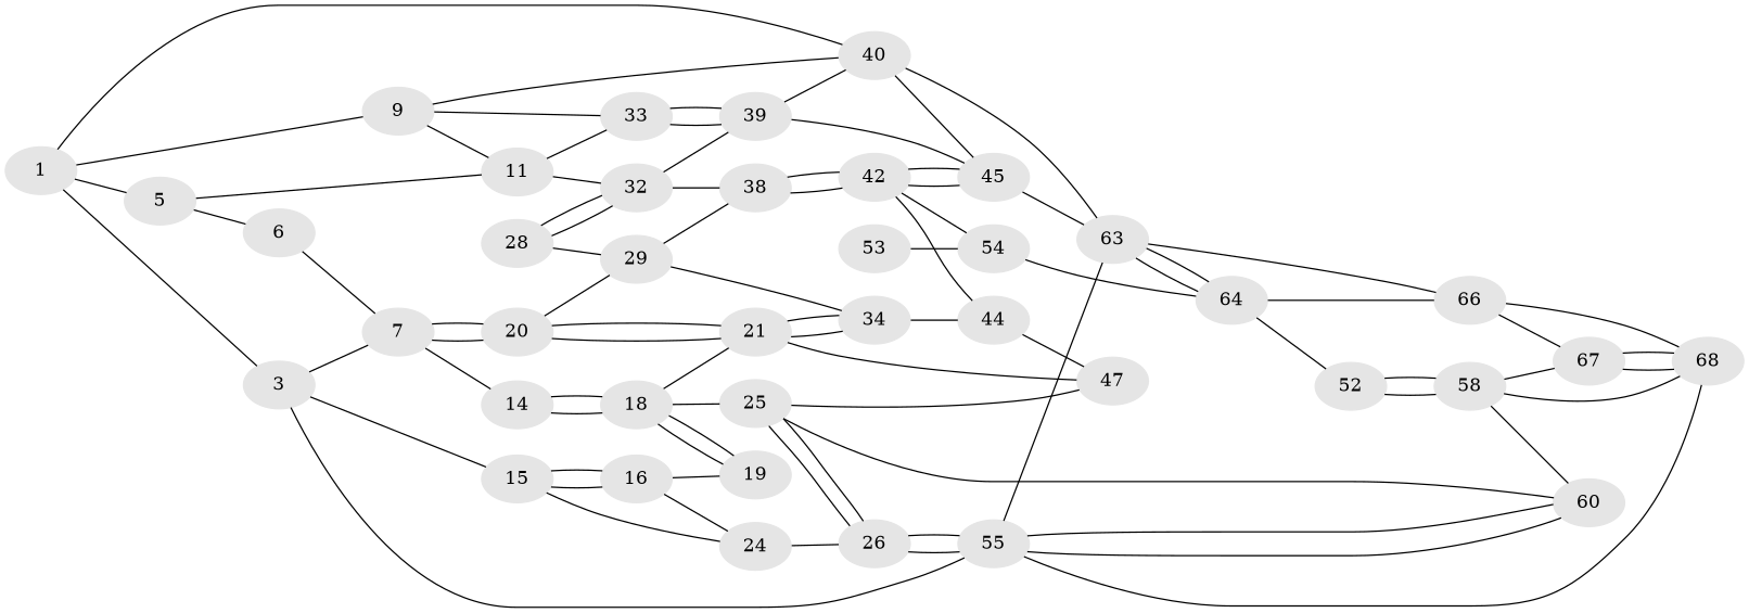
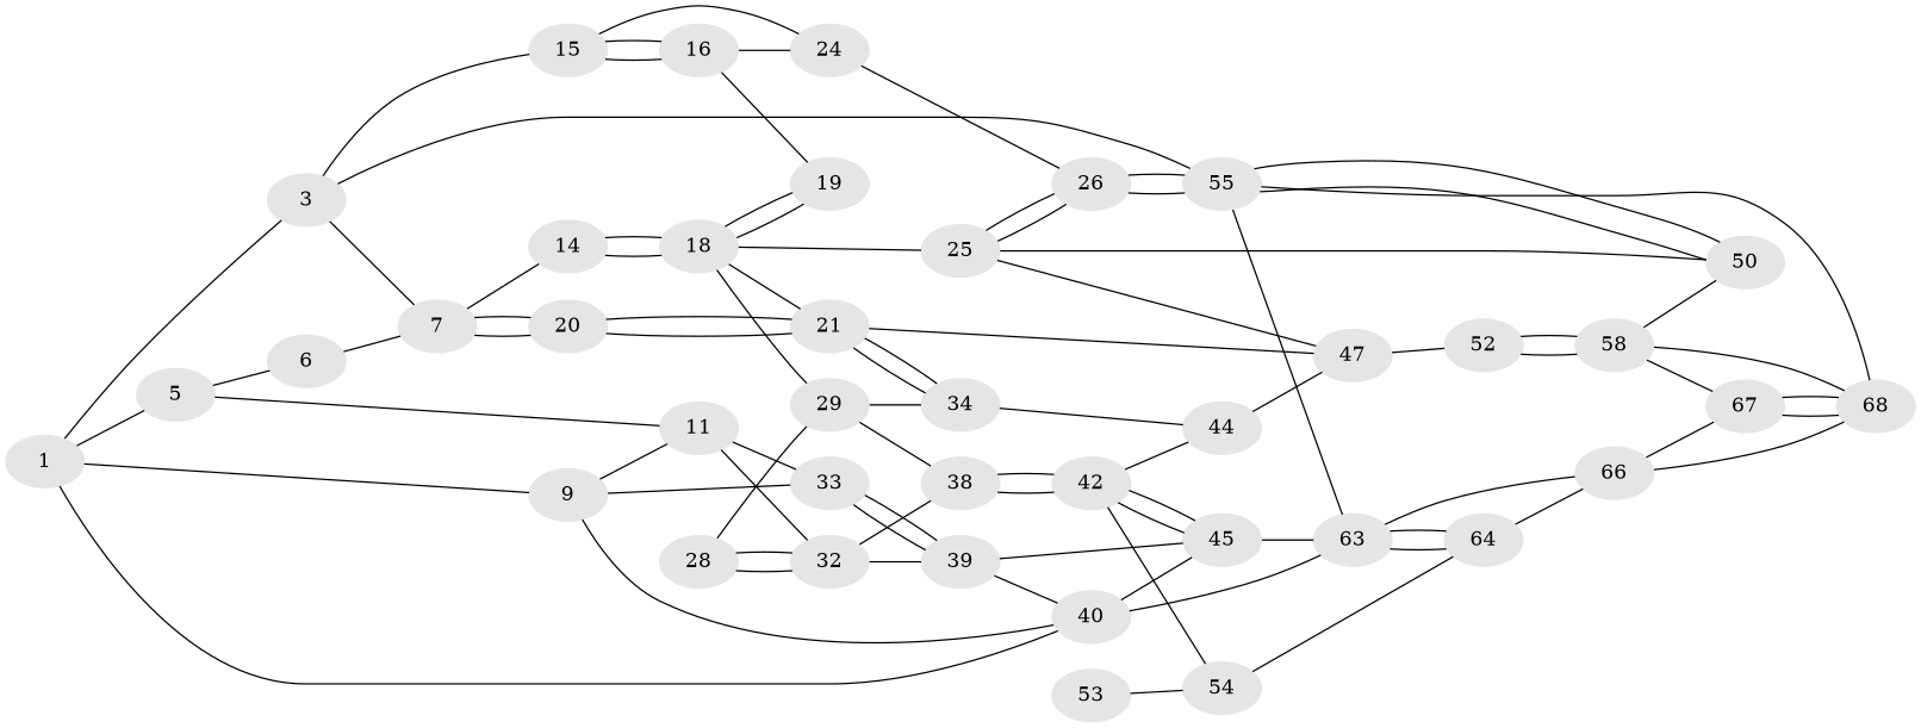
  graph {
    rankdir=LR
    node [color=gray90 style=filled]
    1 [super="+2"]
    3 [super="+4"]
    5 [super="+12"]
    9 [super="+10"]
    40 [super="+65"]
    7 [super="+8"]
    15
    55 [super="+56"]
    6 [super="+13"]
    11 [super="+31"]
    33
    45 [super="+62"]
    63 [super="+71"]
    14
    20 [super="+30"]
    16 [super="+17"]
    24 [super="+27"]
-   60
+   60 [label=50]
    68 [super="+69"]
    32 [super="+37"]
    28
    29 [super="+35"]
    18 [super="+23"]
    21 [super="+22"]
    39 [super="+41"]
    38
    19
    25 [super="+49"]
    26
    34 [super="+36"]
    47 [super="+48"]
    44 [super="+46"]
    52
    42 [super="+43"]
    54 [super="+61"]
    64
    66 [super="+70"]
    58 [super="+59"]
    53 [super="+57"]
    67
    1 -- 3
    1 -- 5
    1 -- 9
    1 -- 40
    3 -- 7
    3 -- 15
    3 -- 55
    5 -- 6 [weight=2]
    5 -- 11
    9 -- 40
    9 -- 11
    9 -- 33
    40 -- 45
    40 -- 63
    7 -- 14
    7 -- 20
    7 -- 20
    15 -- 16
    15 -- 16
    15 -- 24
    55 -- 63
    55 -- 60
    55 -- 60
    55 -- 68
    6 -- 7
    11 -- 33
    11 -- 32
    33 -- 39
    33 -- 39
    45 -- 63
    63 -- 64
    63 -- 64
    63 -- 66
    14 -- 18
    14 -- 18
-   20 -- 29
+   18 -- 29
    20 -- 21
    20 -- 21
    16 -- 24
    16 -- 19
    24 -- 26
    32 -- 39
    32 -- 38
    28 -- 32
    28 -- 32
    28 -- 29
    29 -- 38
    29 -- 34
    18 -- 21
    18 -- 19
    18 -- 19
    18 -- 25
    21 -- 34
    21 -- 34
    21 -- 47
    39 -- 40
    39 -- 45
    38 -- 42
    38 -- 42
    25 -- 60
    25 -- 26
    25 -- 26
    25 -- 47
    26 -- 55
    26 -- 55
    34 -- 44
-   64 -- 52
+   47 -- 52
    44 -- 47
    52 -- 58
    52 -- 58
    42 -- 45
    42 -- 45
    42 -- 44
    42 -- 54
    54 -- 64
    64 -- 66
    66 -- 68
    66 -- 67
    58 -- 60
    58 -- 68
    58 -- 67
    53 -- 54 [weight=2]
    67 -- 68
    67 -- 68
  }
